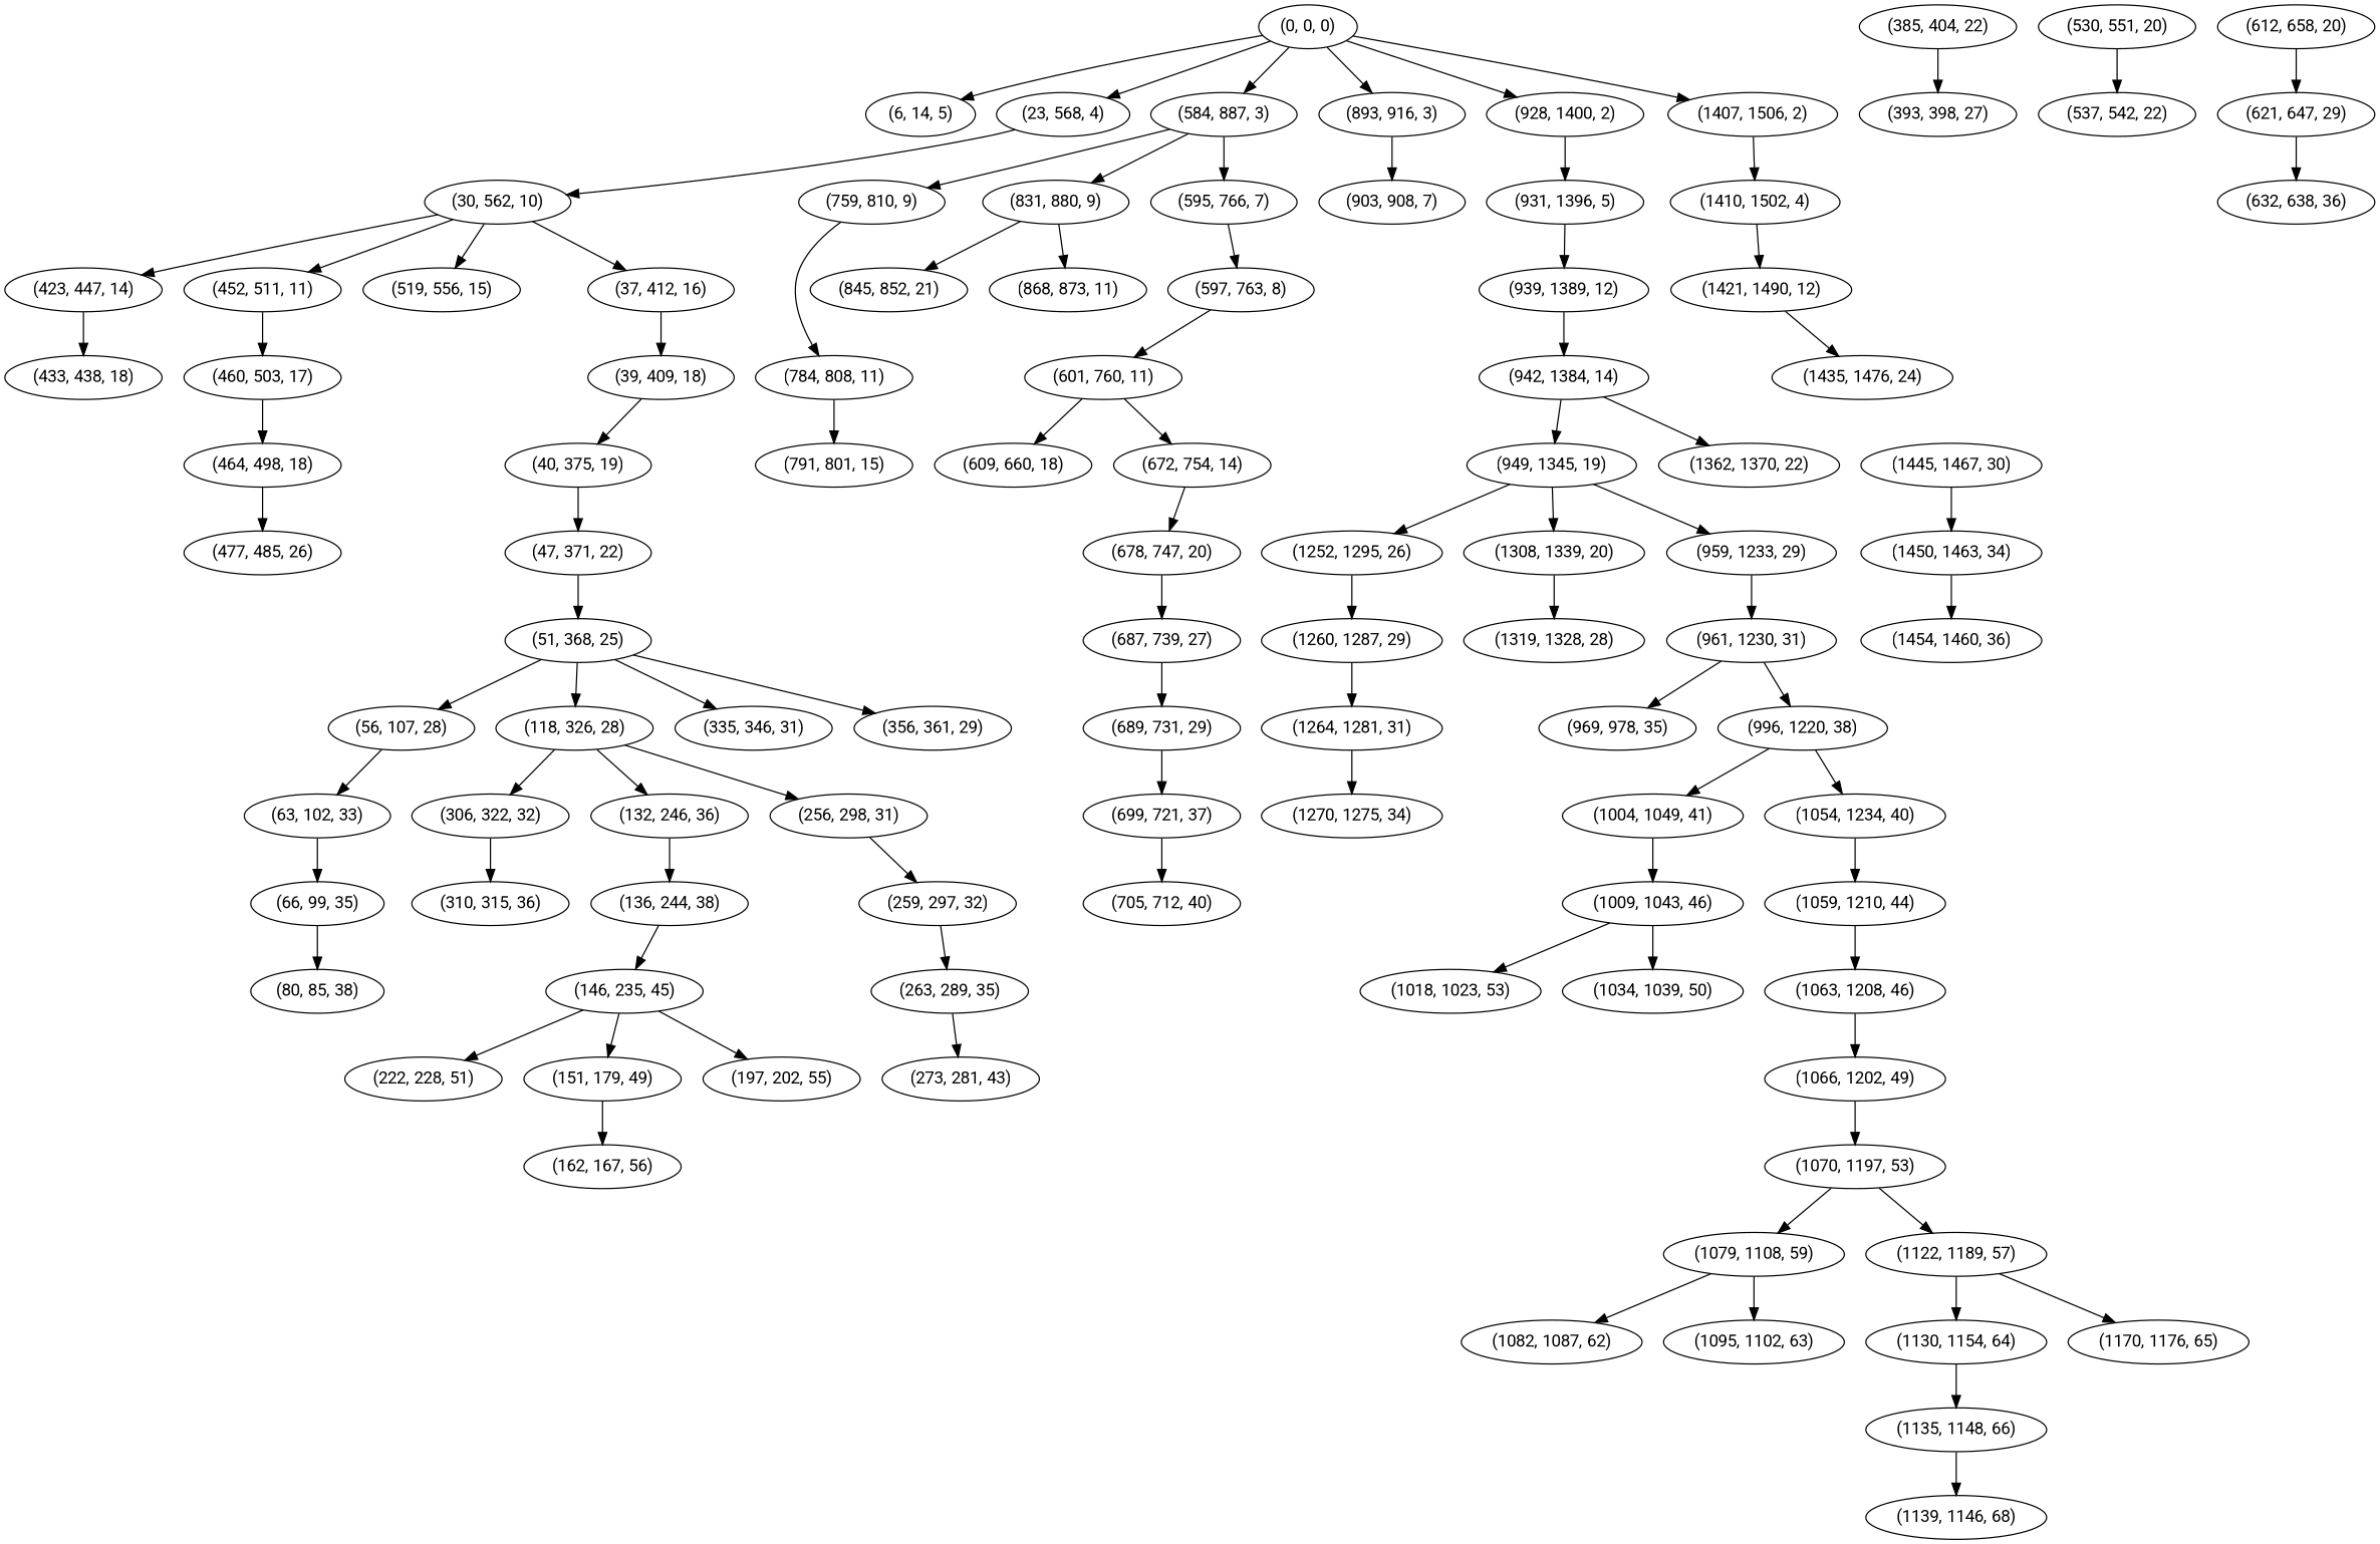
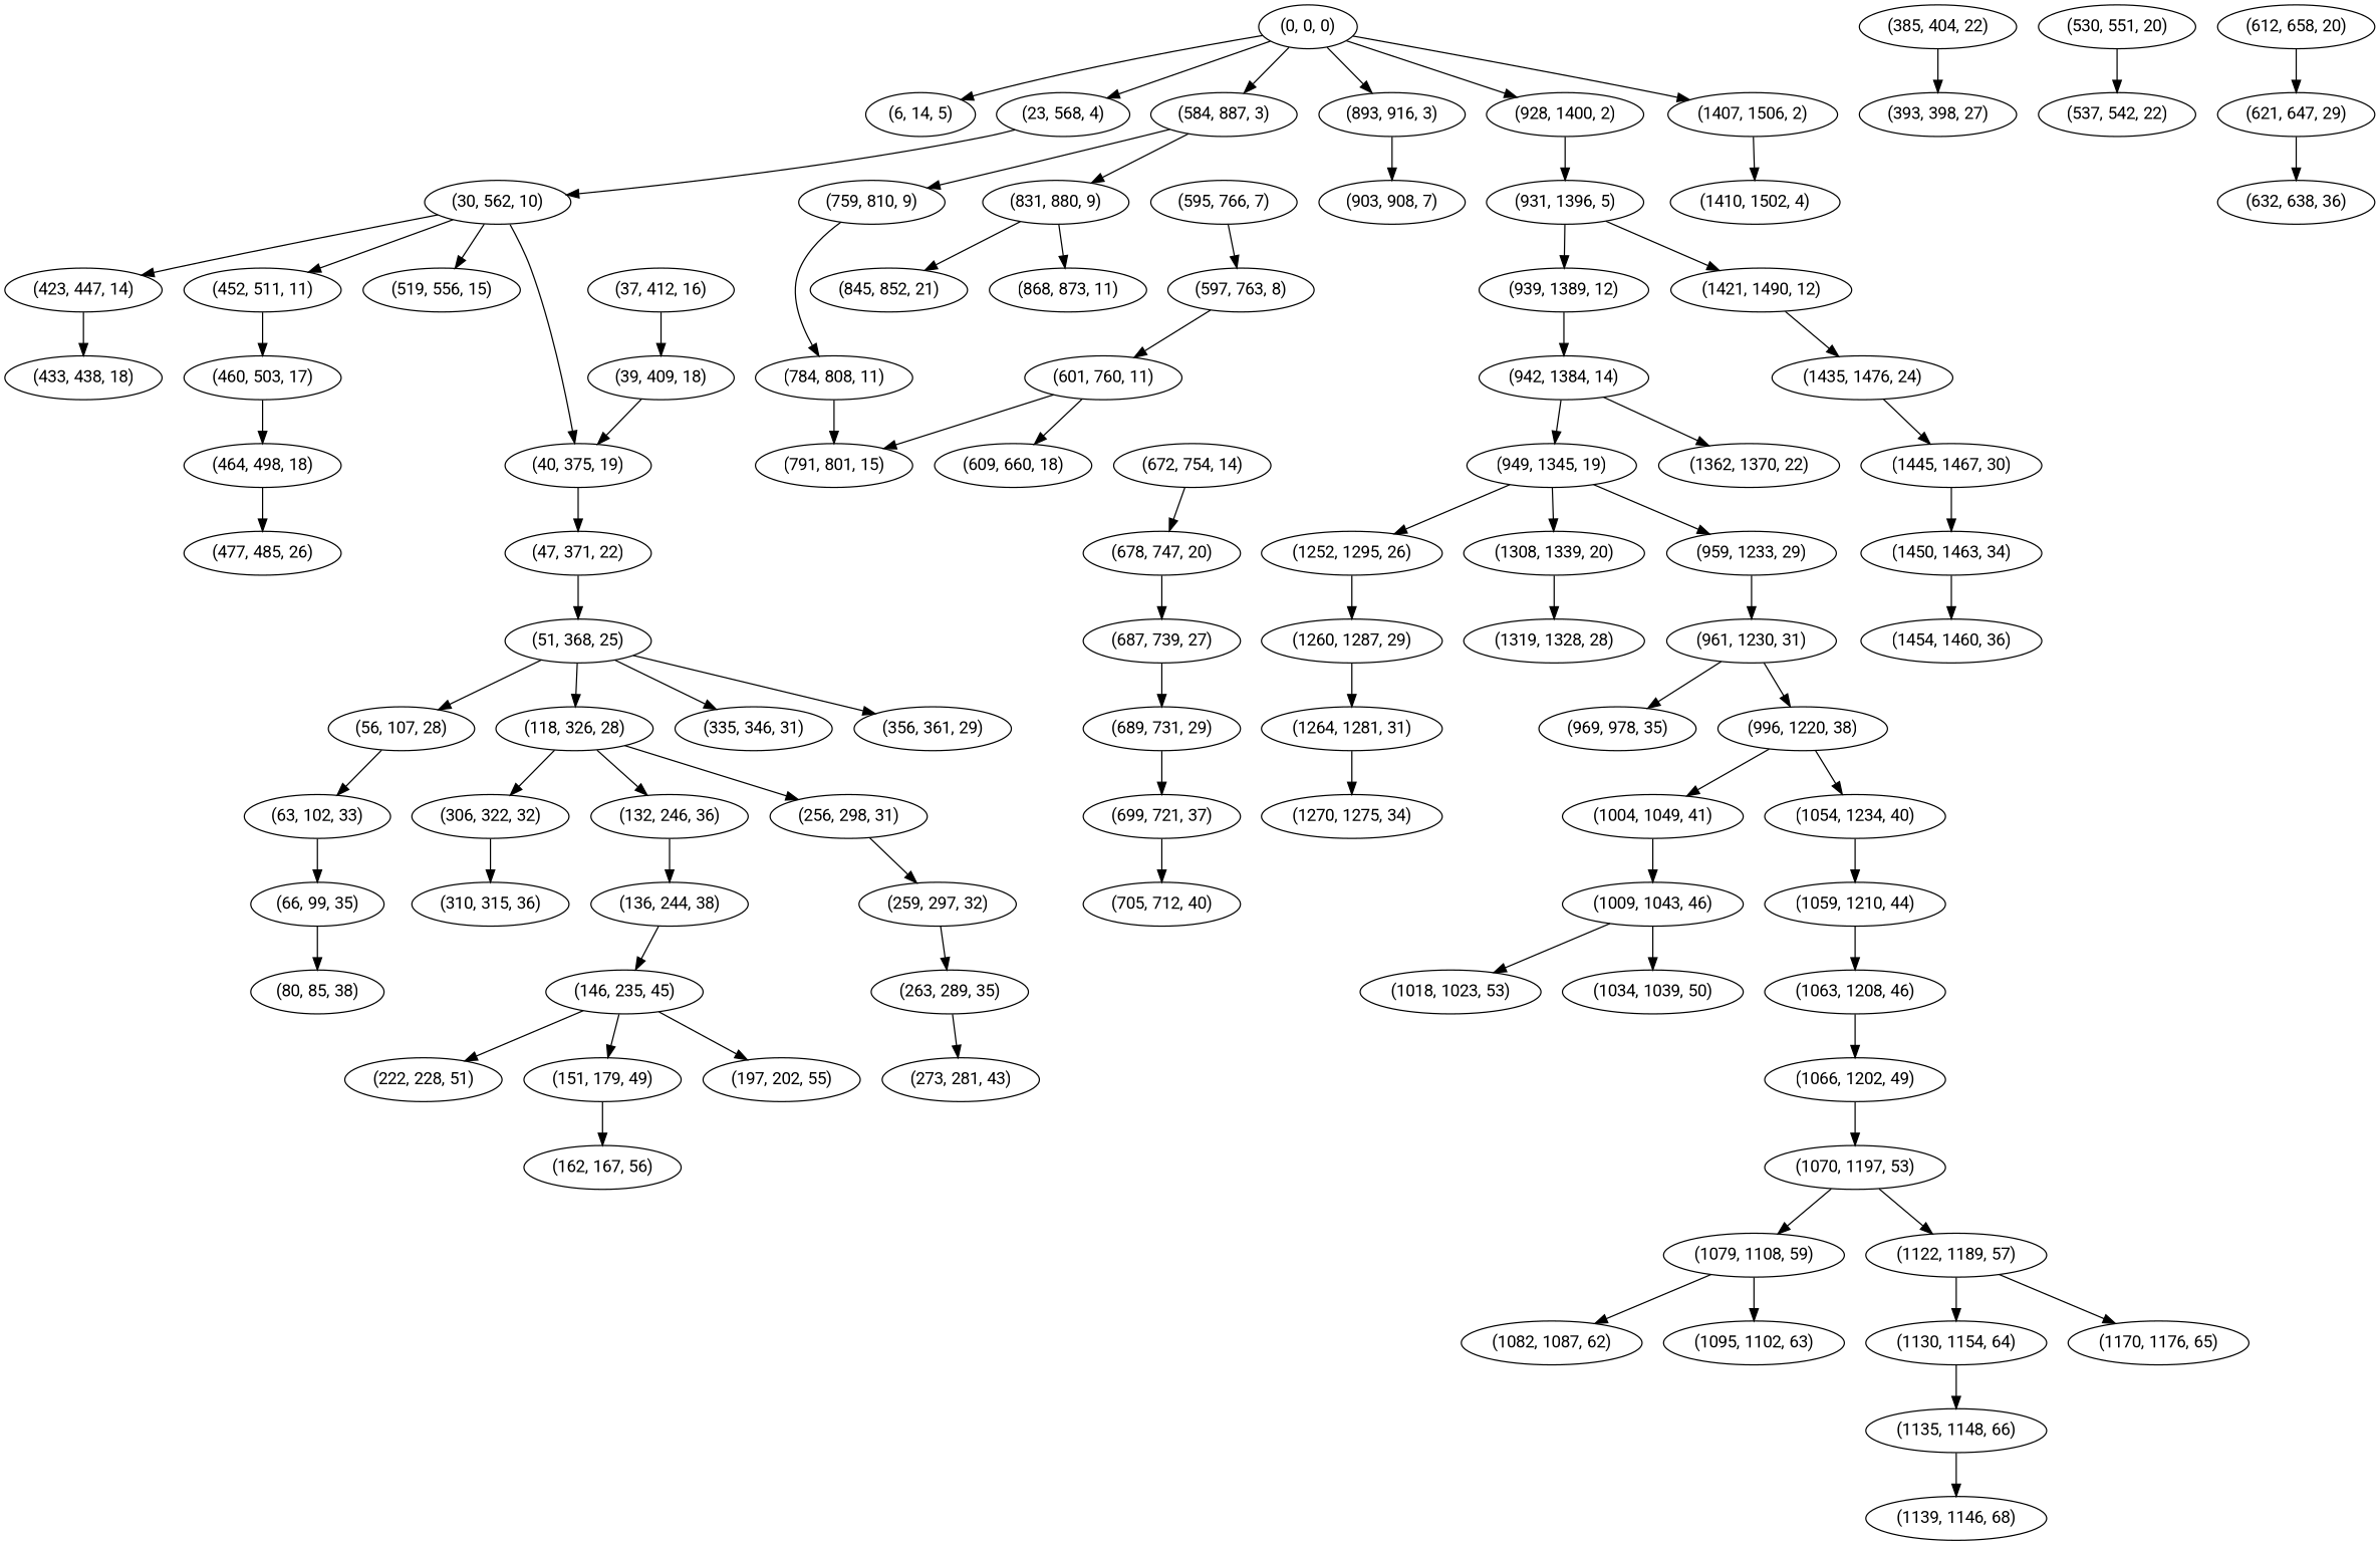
  digraph {
    fontname=Roboto
    node [fontname=Roboto]
    edge [fontname=Roboto]
    "(0, 0, 0)"
    "(6, 14, 5)"
    "(23, 568, 4)"
    "(584, 887, 3)"
    "(893, 916, 3)"
    "(928, 1400, 2)"
    "(1407, 1506, 2)"
    "(30, 562, 10)"
    "(595, 766, 7)"
    n10 [label="(759, 810, 9)"]
    "(831, 880, 9)"
    "(903, 908, 7)"
    "(931, 1396, 5)"
    "(1410, 1502, 4)"
    "(37, 412, 16)"
    "(423, 447, 14)"
    "(452, 511, 11)"
    "(519, 556, 15)"
    "(39, 409, 18)"
    "(433, 438, 18)"
    "(460, 503, 17)"
    "(40, 375, 19)"
    "(47, 371, 22)"
    "(51, 368, 25)"
    "(56, 107, 28)"
    "(118, 326, 28)"
    "(335, 346, 31)"
    "(356, 361, 29)"
    "(63, 102, 33)"
    "(132, 246, 36)"
    "(256, 298, 31)"
    "(306, 322, 32)"
    "(66, 99, 35)"
    "(80, 85, 38)"
    "(136, 244, 38)"
    "(259, 297, 32)"
    "(310, 315, 36)"
    "(146, 235, 45)"
    "(151, 179, 49)"
    "(197, 202, 55)"
    "(222, 228, 51)"
    "(162, 167, 56)"
    "(263, 289, 35)"
    "(273, 281, 43)"
    "(385, 404, 22)"
    "(393, 398, 27)"
    "(464, 498, 18)"
    "(477, 485, 26)"
    "(530, 551, 20)"
    "(537, 542, 22)"
    "(597, 763, 8)"
    "(784, 808, 11)"
    "(845, 852, 21)"
    "(868, 873, 11)"
    "(601, 760, 11)"
    "(609, 660, 18)"
    "(672, 754, 14)"
    "(678, 747, 20)"
    "(612, 658, 20)"
    "(621, 647, 29)"
    "(632, 638, 36)"
    "(687, 739, 27)"
    "(689, 731, 29)"
    "(699, 721, 37)"
    "(705, 712, 40)"
    "(791, 801, 15)"
    "(939, 1389, 12)"
    "(942, 1384, 14)"
    "(949, 1345, 19)"
    "(1362, 1370, 22)"
    "(959, 1233, 29)"
    "(1252, 1295, 26)"
    "(1308, 1339, 20)"
    "(961, 1230, 31)"
    "(1260, 1287, 29)"
    "(1319, 1328, 28)"
    "(969, 978, 35)"
    "(996, 1220, 38)"
    "(1004, 1049, 41)"
    n80 [label="(1054, 1234, 40)"]
    "(1009, 1043, 46)"
    "(1059, 1210, 44)"
    "(1018, 1023, 53)"
    "(1034, 1039, 50)"
    "(1063, 1208, 46)"
    "(1066, 1202, 49)"
    "(1070, 1197, 53)"
    "(1079, 1108, 59)"
    "(1122, 1189, 57)"
    "(1082, 1087, 62)"
    "(1095, 1102, 63)"
    "(1130, 1154, 64)"
    "(1170, 1176, 65)"
    "(1135, 1148, 66)"
    "(1139, 1146, 68)"
    "(1264, 1281, 31)"
    "(1270, 1275, 34)"
    "(1421, 1490, 12)"
    "(1435, 1476, 24)"
    "(1445, 1467, 30)"
    "(1450, 1463, 34)"
    "(1454, 1460, 36)"
    "(0, 0, 0)" -> "(6, 14, 5)"
    "(0, 0, 0)" -> "(23, 568, 4)"
    "(0, 0, 0)" -> "(584, 887, 3)"
    "(0, 0, 0)" -> "(893, 916, 3)"
    "(0, 0, 0)" -> "(928, 1400, 2)"
    "(0, 0, 0)" -> "(1407, 1506, 2)"
    "(23, 568, 4)" -> "(30, 562, 10)"
-   "(584, 887, 3)" -> "(595, 766, 7)"
    "(584, 887, 3)" -> n10
    "(584, 887, 3)" -> "(831, 880, 9)"
    "(893, 916, 3)" -> "(903, 908, 7)"
    "(928, 1400, 2)" -> "(931, 1396, 5)"
    "(1407, 1506, 2)" -> "(1410, 1502, 4)"
-   "(30, 562, 10)" -> "(37, 412, 16)"
+   "(30, 562, 10)" -> "(40, 375, 19)"
    "(30, 562, 10)" -> "(423, 447, 14)"
    "(30, 562, 10)" -> "(452, 511, 11)"
    "(30, 562, 10)" -> "(519, 556, 15)"
    "(595, 766, 7)" -> "(597, 763, 8)"
    n10 -> "(784, 808, 11)"
    "(831, 880, 9)" -> "(845, 852, 21)"
    "(831, 880, 9)" -> "(868, 873, 11)"
    "(931, 1396, 5)" -> "(939, 1389, 12)"
-   "(1410, 1502, 4)" -> "(1421, 1490, 12)"
+   "(931, 1396, 5)" -> "(1421, 1490, 12)"
    "(37, 412, 16)" -> "(39, 409, 18)"
    "(423, 447, 14)" -> "(433, 438, 18)"
    "(452, 511, 11)" -> "(460, 503, 17)"
    "(39, 409, 18)" -> "(40, 375, 19)"
    "(460, 503, 17)" -> "(464, 498, 18)"
    "(40, 375, 19)" -> "(47, 371, 22)"
    "(47, 371, 22)" -> "(51, 368, 25)"
    "(51, 368, 25)" -> "(56, 107, 28)"
    "(51, 368, 25)" -> "(118, 326, 28)"
    "(51, 368, 25)" -> "(335, 346, 31)"
    "(51, 368, 25)" -> "(356, 361, 29)"
    "(56, 107, 28)" -> "(63, 102, 33)"
    "(118, 326, 28)" -> "(132, 246, 36)"
    "(118, 326, 28)" -> "(256, 298, 31)"
    "(118, 326, 28)" -> "(306, 322, 32)"
    "(63, 102, 33)" -> "(66, 99, 35)"
    "(132, 246, 36)" -> "(136, 244, 38)"
    "(256, 298, 31)" -> "(259, 297, 32)"
    "(306, 322, 32)" -> "(310, 315, 36)"
    "(66, 99, 35)" -> "(80, 85, 38)"
    "(136, 244, 38)" -> "(146, 235, 45)"
    "(259, 297, 32)" -> "(263, 289, 35)"
    "(146, 235, 45)" -> "(151, 179, 49)"
    "(146, 235, 45)" -> "(197, 202, 55)"
    "(146, 235, 45)" -> "(222, 228, 51)"
    "(151, 179, 49)" -> "(162, 167, 56)"
    "(263, 289, 35)" -> "(273, 281, 43)"
    "(385, 404, 22)" -> "(393, 398, 27)"
    "(464, 498, 18)" -> "(477, 485, 26)"
    "(530, 551, 20)" -> "(537, 542, 22)"
    "(597, 763, 8)" -> "(601, 760, 11)"
    "(784, 808, 11)" -> "(791, 801, 15)"
    "(601, 760, 11)" -> "(609, 660, 18)"
-   "(601, 760, 11)" -> "(672, 754, 14)"
+   "(601, 760, 11)" -> "(791, 801, 15)"
    "(672, 754, 14)" -> "(678, 747, 20)"
    "(678, 747, 20)" -> "(687, 739, 27)"
    "(612, 658, 20)" -> "(621, 647, 29)"
    "(621, 647, 29)" -> "(632, 638, 36)"
    "(687, 739, 27)" -> "(689, 731, 29)"
    "(689, 731, 29)" -> "(699, 721, 37)"
    "(699, 721, 37)" -> "(705, 712, 40)"
    "(939, 1389, 12)" -> "(942, 1384, 14)"
    "(942, 1384, 14)" -> "(949, 1345, 19)"
    "(942, 1384, 14)" -> "(1362, 1370, 22)"
    "(949, 1345, 19)" -> "(959, 1233, 29)"
    "(949, 1345, 19)" -> "(1252, 1295, 26)"
    "(949, 1345, 19)" -> "(1308, 1339, 20)"
    "(959, 1233, 29)" -> "(961, 1230, 31)"
    "(1252, 1295, 26)" -> "(1260, 1287, 29)"
    "(1308, 1339, 20)" -> "(1319, 1328, 28)"
    "(961, 1230, 31)" -> "(969, 978, 35)"
    "(961, 1230, 31)" -> "(996, 1220, 38)"
    "(1260, 1287, 29)" -> "(1264, 1281, 31)"
    "(996, 1220, 38)" -> "(1004, 1049, 41)"
    "(996, 1220, 38)" -> n80
    "(1004, 1049, 41)" -> "(1009, 1043, 46)"
    n80 -> "(1059, 1210, 44)"
    "(1009, 1043, 46)" -> "(1018, 1023, 53)"
    "(1009, 1043, 46)" -> "(1034, 1039, 50)"
    "(1059, 1210, 44)" -> "(1063, 1208, 46)"
    "(1063, 1208, 46)" -> "(1066, 1202, 49)"
    "(1066, 1202, 49)" -> "(1070, 1197, 53)"
    "(1070, 1197, 53)" -> "(1079, 1108, 59)"
    "(1070, 1197, 53)" -> "(1122, 1189, 57)"
    "(1079, 1108, 59)" -> "(1082, 1087, 62)"
    "(1079, 1108, 59)" -> "(1095, 1102, 63)"
    "(1122, 1189, 57)" -> "(1130, 1154, 64)"
    "(1122, 1189, 57)" -> "(1170, 1176, 65)"
    "(1130, 1154, 64)" -> "(1135, 1148, 66)"
    "(1135, 1148, 66)" -> "(1139, 1146, 68)"
    "(1264, 1281, 31)" -> "(1270, 1275, 34)"
    "(1421, 1490, 12)" -> "(1435, 1476, 24)"
+   "(1435, 1476, 24)" -> "(1445, 1467, 30)"
    "(1445, 1467, 30)" -> "(1450, 1463, 34)"
    "(1450, 1463, 34)" -> "(1454, 1460, 36)"
  }
